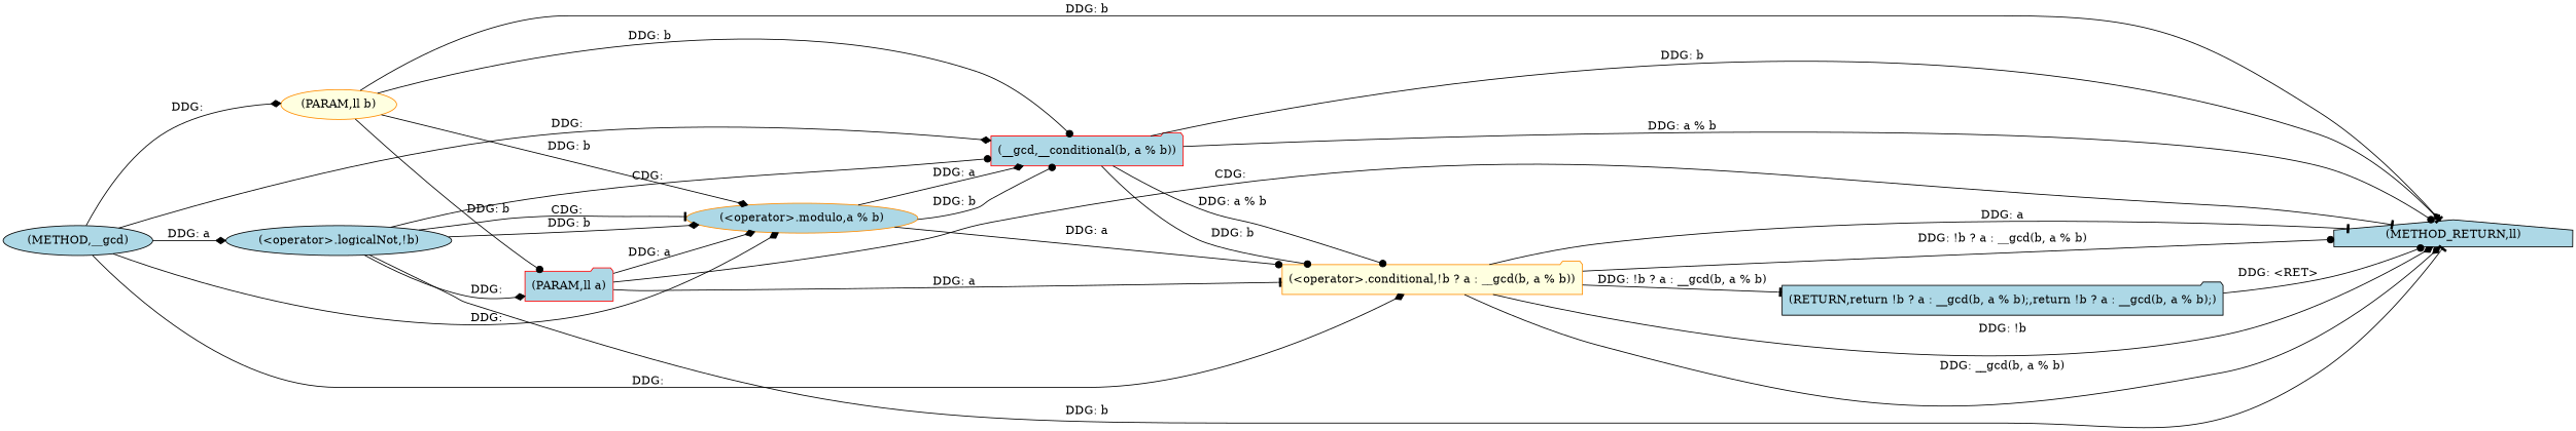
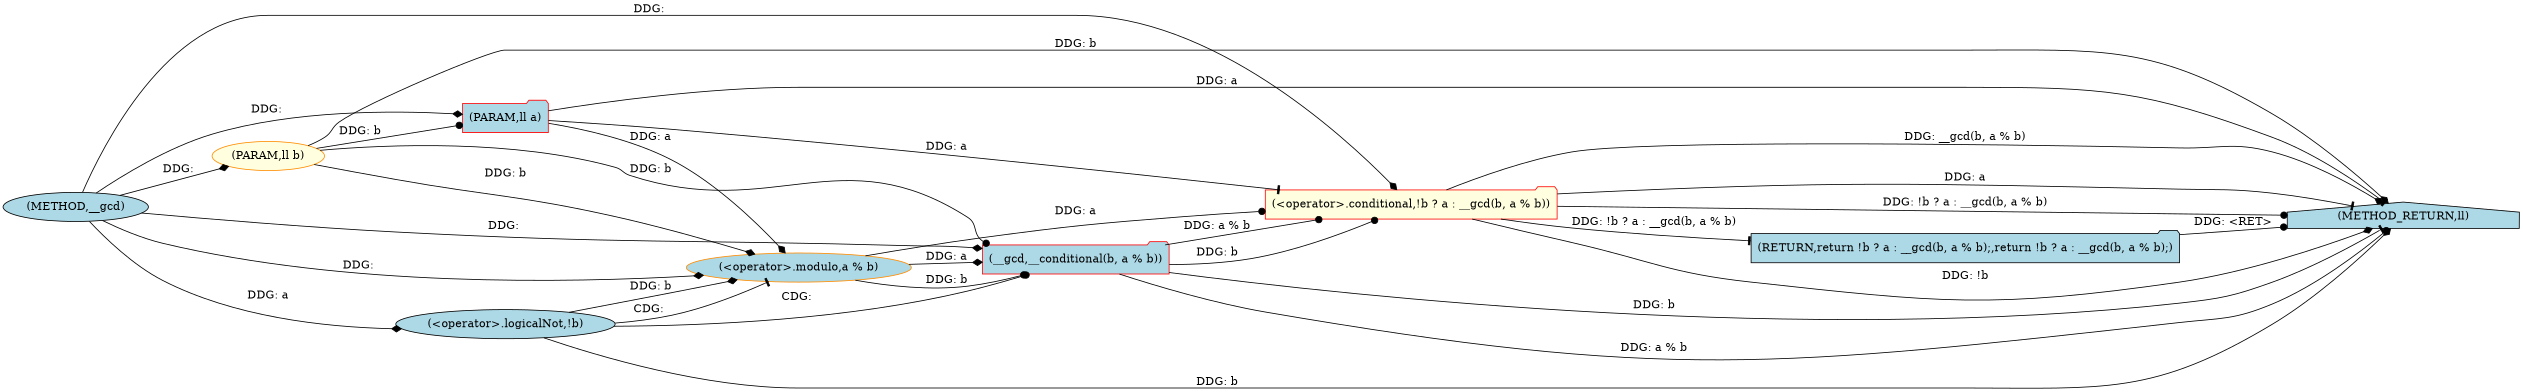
  digraph {
    rankdir=LR
    node [color=black fillcolor=lightblue shape=ellipse style=filled]
    edge [arrowhead=diamond]
    n1 [label="(METHOD,__gcd)"]
    n2 [color=red label="(PARAM,ll a)" shape=folder]
    n3 [color=darkorange fillcolor=lightyellow label="(PARAM,ll b)"]
-   n4 [color=darkorange fillcolor=lightyellow label="(<operator>.conditional,!b ? a : __gcd(b, a % b))" shape=folder]
+   n4 [color=red fillcolor=lightyellow label="(<operator>.conditional,!b ? a : __gcd(b, a % b))" shape=folder]
    n5 [label="(<operator>.logicalNot,!b)"]
    n6 [color=red label="(__gcd,__conditional(b, a % b))" shape=folder]
    n7 [color=darkorange label="(<operator>.modulo,a % b)"]
    n8 [label="(METHOD_RETURN,ll)" shape=house]
    n9 [label="(RETURN,return !b ? a : __gcd(b, a % b);,return !b ? a : __gcd(b, a % b);)" shape=folder]
-   n5 -> n2 [label="DDG: "]
+   n1 -> n2 [label="DDG: "]
    n1 -> n3 [label="DDG: "]
    n1 -> n4 [label="DDG: "]
    n1 -> n5 [label="DDG: a"]
    n1 -> n6 [label="DDG: "]
    n1 -> n7 [label="DDG: "]
    n2 -> n4 [arrowhead=tee label="DDG: a"]
    n2 -> n7 [label="DDG: a"]
-   n2 -> n8 [arrowhead=tee label="CDG: "]
+   n2 -> n8 [arrowhead=tee label="DDG: a"]
    n3 -> n2 [arrowhead=dot label="DDG: b"]
    n3 -> n6 [arrowhead=dot label="DDG: b"]
    n3 -> n7 [label="DDG: b"]
    n3 -> n8 [label="DDG: b"]
    n4 -> n8 [label="DDG: !b"]
    n4 -> n8 [label="DDG: __gcd(b, a % b)"]
    n4 -> n8 [arrowhead=tee label="DDG: a"]
    n4 -> n8 [arrowhead=dot label="DDG: !b ? a : __gcd(b, a % b)"]
    n4 -> n9 [arrowhead=tee label="DDG: !b ? a : __gcd(b, a % b)"]
    n5 -> n6 [arrowhead=dot label="CDG: "]
    n5 -> n7 [label="DDG: b"]
    n5 -> n7 [arrowhead=tee label="CDG: "]
-   n5 -> n8 [arrowhead=tee label="DDG: b"]
+   n5 -> n8 [label="DDG: b"]
    n6 -> n4 [arrowhead=dot label="DDG: b"]
    n6 -> n4 [arrowhead=dot label="DDG: a % b"]
    n6 -> n8 [arrowhead=tee label="DDG: b"]
    n6 -> n8 [arrowhead=dot label="DDG: a % b"]
    n7 -> n4 [arrowhead=dot label="DDG: a"]
    n7 -> n6 [arrowhead=dot label="DDG: b"]
    n7 -> n6 [label="DDG: a"]
    n9 -> n8 [arrowhead=dot label="DDG: <RET>"]
  }
